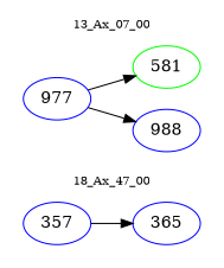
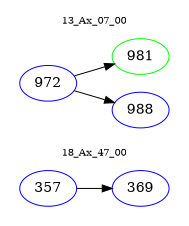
  digraph {
    rankdir=LR
    node [color=blue]
    edge [color=black]
    n1 [label=357]
-   n2 [label=365]
-   n3 [label=977]
+   n2 [label=369]
+   n3 [label=972]
    n4 [label=988]
-   n5 [color=green label=581]
+   n5 [color=green label=981]
    subgraph cluster_1 {
      color=white
      fontsize=10
      label="18_Ax_47_00"
      n1
      n2
    }
    subgraph cluster_2 {
      color=white
      fontsize=10
      label="13_Ax_07_00"
      n3
      n4
      n5
    }
    n1 -> n2
    n3 -> n4
    n3 -> n5
  }
